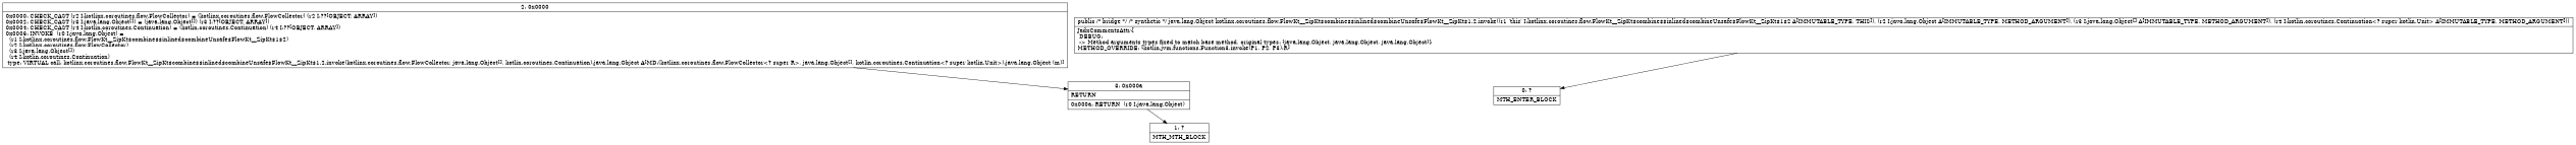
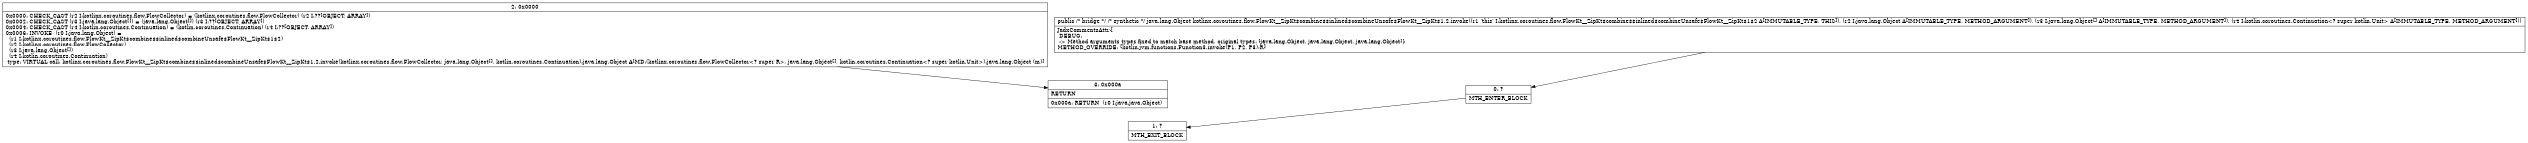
  digraph {
    node [shape=record]
    n1 [label="{0\:\ ?|MTH_ENTER_BLOCK\l}"]
    n2 [label="{2\:\ 0x0000|0x0000: CHECK_CAST (r2 I:kotlinx.coroutines.flow.FlowCollector) = (kotlinx.coroutines.flow.FlowCollector) (r2 I:??[OBJECT, ARRAY]) \l0x0002: CHECK_CAST (r3 I:java.lang.Object[]) = (java.lang.Object[]) (r3 I:??[OBJECT, ARRAY]) \l0x0004: CHECK_CAST (r4 I:kotlin.coroutines.Continuation) = (kotlin.coroutines.Continuation) (r4 I:??[OBJECT, ARRAY]) \l0x0006: INVOKE  (r0 I:java.lang.Object) = \l  (r1 I:kotlinx.coroutines.flow.FlowKt__ZipKt$combine$$inlined$combineUnsafe$FlowKt__ZipKt$1$2)\l  (r2 I:kotlinx.coroutines.flow.FlowCollector)\l  (r3 I:java.lang.Object[])\l  (r4 I:kotlin.coroutines.Continuation)\l type: VIRTUAL call: kotlinx.coroutines.flow.FlowKt__ZipKt$combine$$inlined$combineUnsafe$FlowKt__ZipKt$1.2.invoke(kotlinx.coroutines.flow.FlowCollector, java.lang.Object[], kotlin.coroutines.Continuation):java.lang.Object A[MD:(kotlinx.coroutines.flow.FlowCollector\<? super R\>, java.lang.Object[], kotlin.coroutines.Continuation\<? super kotlin.Unit\>):java.lang.Object (m)]\l}"]
-   n3 [label="{3\:\ 0x000a|RETURN\l|0x000a: RETURN  (r0 I:java.lang.Object) \l}"]
-   n4 [label="{1\:\ ?|MTH_MTH_BLOCK\l}"]
+   n3 [label="{3\:\ 0x000a|RETURN\l|0x000a: RETURN  (r0 I:java.java.Object) \l}"]
+   n4 [label="{1\:\ ?|MTH_EXIT_BLOCK\l}"]
    n5 [label="{public \/* bridge *\/ \/* synthetic *\/ java.lang.Object kotlinx.coroutines.flow.FlowKt__ZipKt$combine$$inlined$combineUnsafe$FlowKt__ZipKt$1.2.invoke((r1 'this' I:kotlinx.coroutines.flow.FlowKt__ZipKt$combine$$inlined$combineUnsafe$FlowKt__ZipKt$1$2 A[IMMUTABLE_TYPE, THIS]), (r2 I:java.lang.Object A[IMMUTABLE_TYPE, METHOD_ARGUMENT]), (r3 I:java.lang.Object[] A[IMMUTABLE_TYPE, METHOD_ARGUMENT]), (r4 I:kotlin.coroutines.Continuation\<? super kotlin.Unit\> A[IMMUTABLE_TYPE, METHOD_ARGUMENT]))  | JadxCommentsAttr\{\l DEBUG: \l \-\> Method arguments types fixed to match base method, original types: [java.lang.Object, java.lang.Object, java.lang.Object]\}\lMETHOD_OVERRIDE: [kotlin.jvm.functions.Function3.invoke(P1, P2, P3):R]\l}"]
    n2 -> n3
-   n3 -> n4
+   n1 -> n4
    n5 -> n1
  }
